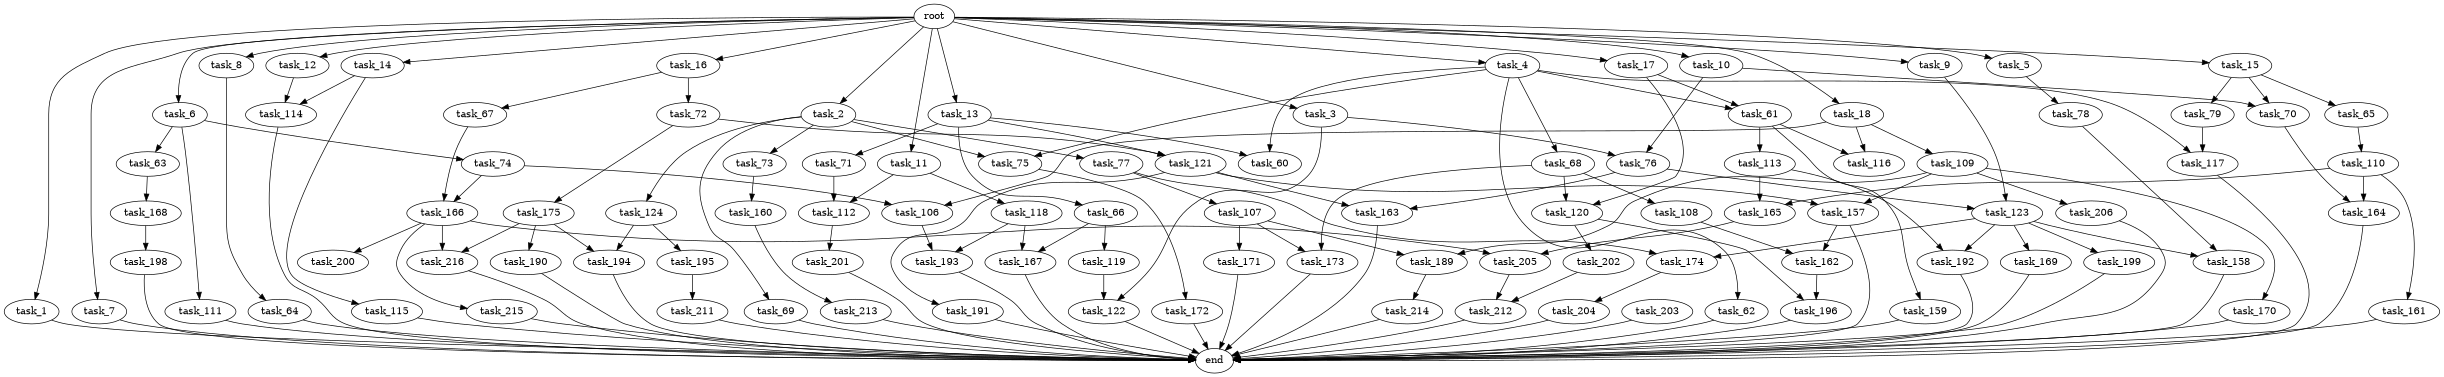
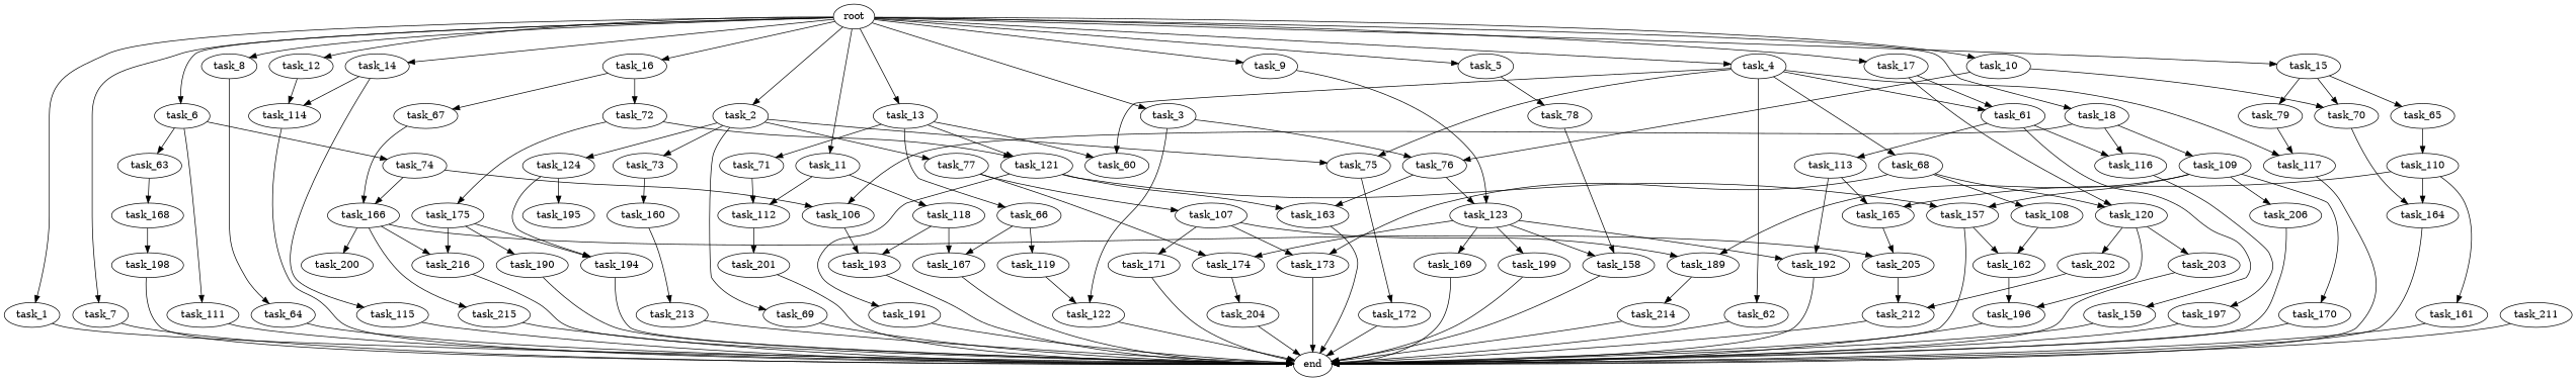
  digraph {
    root
    task_1
    task_2
    task_3
    task_4
    task_5
    task_6
    task_7
    task_8
    task_9
    task_10
    task_11
    task_12
    task_13
    task_14
    task_15
    task_16
    task_17
    task_18
    end
    task_69
    task_73
    task_75
    task_77
    task_124
    task_76
    task_122
    task_60
    task_61
    task_62
    task_68
    task_117
    task_78
    task_63
    task_74
    task_111
    task_64
    task_123
    task_70
    task_112
    task_118
    task_114
    task_66
    task_71
    task_121
    task_115
    task_65
    task_79
    task_67
    task_72
    task_120
    task_106
    task_109
    task_116
    task_160
    task_172
    task_107
    task_174
    task_194
    task_195
    task_163
    task_113
    task_159
    task_108
    task_173
    task_158
    task_168
    task_166
    task_192
    task_169
    task_199
    task_164
    task_201
    task_167
    task_193
    task_119
    task_157
    task_191
    task_110
    task_175
    task_196
    task_202
    task_203
    task_189
    task_170
    task_206
+   task_197
    task_162
    task_165
    task_198
    task_161
    task_205
    task_200
    task_215
    task_216
    task_190
    task_213
    task_171
    task_204
    task_214
    task_212
    task_211
    root -> task_1
    root -> task_2
    root -> task_3
    root -> task_4
    root -> task_5
    root -> task_6
    root -> task_7
    root -> task_8
    root -> task_9
    root -> task_10
    root -> task_11
    root -> task_12
    root -> task_13
    root -> task_14
    root -> task_15
    root -> task_16
    root -> task_17
    root -> task_18
    task_1 -> end
    task_2 -> task_69
    task_2 -> task_73
    task_2 -> task_75
    task_2 -> task_77
    task_2 -> task_124
    task_3 -> task_76
    task_3 -> task_122
    task_4 -> task_75
    task_4 -> task_60
    task_4 -> task_61
    task_4 -> task_62
    task_4 -> task_68
    task_4 -> task_117
    task_5 -> task_78
    task_6 -> task_63
    task_6 -> task_74
    task_6 -> task_111
    task_7 -> end
    task_8 -> task_64
    task_9 -> task_123
    task_10 -> task_76
    task_10 -> task_70
    task_11 -> task_112
    task_11 -> task_118
    task_12 -> task_114
    task_13 -> task_60
    task_13 -> task_66
    task_13 -> task_71
    task_13 -> task_121
    task_14 -> task_114
    task_14 -> task_115
    task_15 -> task_70
    task_15 -> task_65
    task_15 -> task_79
    task_16 -> task_67
    task_16 -> task_72
    task_17 -> task_61
    task_17 -> task_120
    task_18 -> task_106
    task_18 -> task_109
    task_18 -> task_116
    task_69 -> end
    task_73 -> task_160
    task_75 -> task_172
    task_77 -> task_107
    task_77 -> task_174
    task_124 -> task_194
    task_124 -> task_195
    task_76 -> task_123
    task_76 -> task_163
    task_122 -> end
    task_61 -> task_116
    task_61 -> task_113
    task_61 -> task_159
    task_62 -> end
    task_68 -> task_120
    task_68 -> task_108
    task_68 -> task_173
    task_117 -> end
    task_78 -> task_158
    task_63 -> task_168
    task_74 -> task_106
    task_74 -> task_166
    task_111 -> end
    task_64 -> end
    task_123 -> task_174
    task_123 -> task_158
    task_123 -> task_192
    task_123 -> task_169
    task_123 -> task_199
    task_70 -> task_164
    task_112 -> task_201
    task_118 -> task_167
    task_118 -> task_193
    task_114 -> end
    task_66 -> task_167
    task_66 -> task_119
    task_71 -> task_112
    task_121 -> task_163
    task_121 -> task_157
    task_121 -> task_191
    task_115 -> end
    task_65 -> task_110
    task_79 -> task_117
    task_67 -> task_166
    task_72 -> task_121
    task_72 -> task_175
    task_120 -> task_196
    task_120 -> task_202
+   task_120 -> task_203
    task_106 -> task_193
    task_109 -> task_157
    task_109 -> task_189
    task_109 -> task_170
    task_109 -> task_206
+   task_116 -> task_197
    task_160 -> task_213
    task_172 -> end
    task_107 -> task_173
    task_107 -> task_189
    task_107 -> task_171
    task_174 -> task_204
    task_194 -> end
-   task_195 -> task_211
    task_163 -> end
    task_113 -> task_192
    task_113 -> task_165
    task_159 -> end
    task_108 -> task_162
    task_173 -> end
    task_158 -> end
    task_168 -> task_198
    task_166 -> task_205
    task_166 -> task_200
    task_166 -> task_215
    task_166 -> task_216
    task_192 -> end
    task_169 -> end
    task_199 -> end
    task_164 -> end
    task_201 -> end
    task_167 -> end
    task_193 -> end
    task_119 -> task_122
    task_157 -> end
    task_157 -> task_162
    task_191 -> end
    task_110 -> task_164
    task_110 -> task_165
    task_110 -> task_161
    task_175 -> task_194
    task_175 -> task_216
    task_175 -> task_190
    task_196 -> end
    task_202 -> task_212
    task_203 -> end
    task_189 -> task_214
    task_170 -> end
    task_206 -> end
+   task_197 -> end
    task_162 -> task_196
    task_165 -> task_205
    task_198 -> end
    task_161 -> end
    task_205 -> task_212
    task_215 -> end
    task_216 -> end
    task_190 -> end
    task_213 -> end
    task_171 -> end
    task_204 -> end
    task_214 -> end
    task_212 -> end
    task_211 -> end
  }
